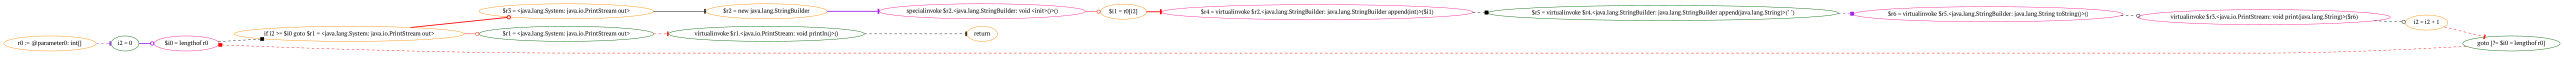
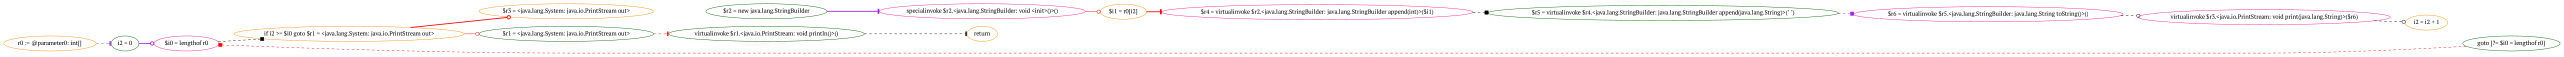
  digraph {
    fontname="PT Serif"
    rankdir=LR
    node [color=darkorange fontname="PT Serif"]
    edge [arrowhead=tee color=red fontname="PT Serif" style=dashed]
    "i2 = 0" [color=darkgreen]
    "r0 := @parameter0: int[]"
    "$i0 = lengthof r0" [color=deeppink]
    "if i2 >= $i0 goto $r1 = <java.lang.System: java.io.PrintStream out>"
    "$r3 = <java.lang.System: java.io.PrintStream out>"
    "$r1 = <java.lang.System: java.io.PrintStream out>" [color=darkgreen]
-   "$r2 = new java.lang.StringBuilder"
+   "$r2 = new java.lang.StringBuilder" [color=darkgreen]
    "virtualinvoke $r1.<java.io.PrintStream: void println()>()" [color=darkgreen]
    "specialinvoke $r2.<java.lang.StringBuilder: void <init>()>()" [color=deeppink]
    "$i1 = r0[i2]"
    "$r4 = virtualinvoke $r2.<java.lang.StringBuilder: java.lang.StringBuilder append(int)>($i1)" [color=deeppink]
    "$r5 = virtualinvoke $r4.<java.lang.StringBuilder: java.lang.StringBuilder append(java.lang.String)>(\" \")" [color=darkgreen]
    "$r6 = virtualinvoke $r5.<java.lang.StringBuilder: java.lang.String toString()>()" [color=deeppink]
    "virtualinvoke $r3.<java.io.PrintStream: void print(java.lang.String)>($r6)" [color=deeppink]
    "i2 = i2 + 1"
    "goto [?= $i0 = lengthof r0]" [color=darkgreen]
    return
    "i2 = 0" -> "$i0 = lengthof r0" [arrowhead=odot color=purple style=bold]
    "r0 := @parameter0: int[]" -> "i2 = 0" [color=purple]
    "$i0 = lengthof r0" -> "if i2 >= $i0 goto $r1 = <java.lang.System: java.io.PrintStream out>" [arrowhead=box color=black]
    "if i2 >= $i0 goto $r1 = <java.lang.System: java.io.PrintStream out>" -> "$r3 = <java.lang.System: java.io.PrintStream out>" [arrowhead=odot style=bold]
    "if i2 >= $i0 goto $r1 = <java.lang.System: java.io.PrintStream out>" -> "$r1 = <java.lang.System: java.io.PrintStream out>" [arrowhead=odot style=solid]
-   "$r3 = <java.lang.System: java.io.PrintStream out>" -> "$r2 = new java.lang.StringBuilder" [color=black style=solid]
    "$r1 = <java.lang.System: java.io.PrintStream out>" -> "virtualinvoke $r1.<java.io.PrintStream: void println()>()"
    "$r2 = new java.lang.StringBuilder" -> "specialinvoke $r2.<java.lang.StringBuilder: void <init>()>()" [color=purple style=bold]
    "virtualinvoke $r1.<java.io.PrintStream: void println()>()" -> return [color=black]
    "specialinvoke $r2.<java.lang.StringBuilder: void <init>()>()" -> "$i1 = r0[i2]" [arrowhead=odot style=solid]
    "$i1 = r0[i2]" -> "$r4 = virtualinvoke $r2.<java.lang.StringBuilder: java.lang.StringBuilder append(int)>($i1)" [style=bold]
    "$r4 = virtualinvoke $r2.<java.lang.StringBuilder: java.lang.StringBuilder append(int)>($i1)" -> "$r5 = virtualinvoke $r4.<java.lang.StringBuilder: java.lang.StringBuilder append(java.lang.String)>(\" \")" [arrowhead=box color=black]
    "$r5 = virtualinvoke $r4.<java.lang.StringBuilder: java.lang.StringBuilder append(java.lang.String)>(\" \")" -> "$r6 = virtualinvoke $r5.<java.lang.StringBuilder: java.lang.String toString()>()" [arrowhead=box color=purple]
    "$r6 = virtualinvoke $r5.<java.lang.StringBuilder: java.lang.String toString()>()" -> "virtualinvoke $r3.<java.io.PrintStream: void print(java.lang.String)>($r6)" [arrowhead=odot color=black]
    "virtualinvoke $r3.<java.io.PrintStream: void print(java.lang.String)>($r6)" -> "i2 = i2 + 1" [arrowhead=odot color=black]
-   "i2 = i2 + 1" -> "goto [?= $i0 = lengthof r0]"
    "goto [?= $i0 = lengthof r0]" -> "$i0 = lengthof r0" [arrowhead=box]
  }
